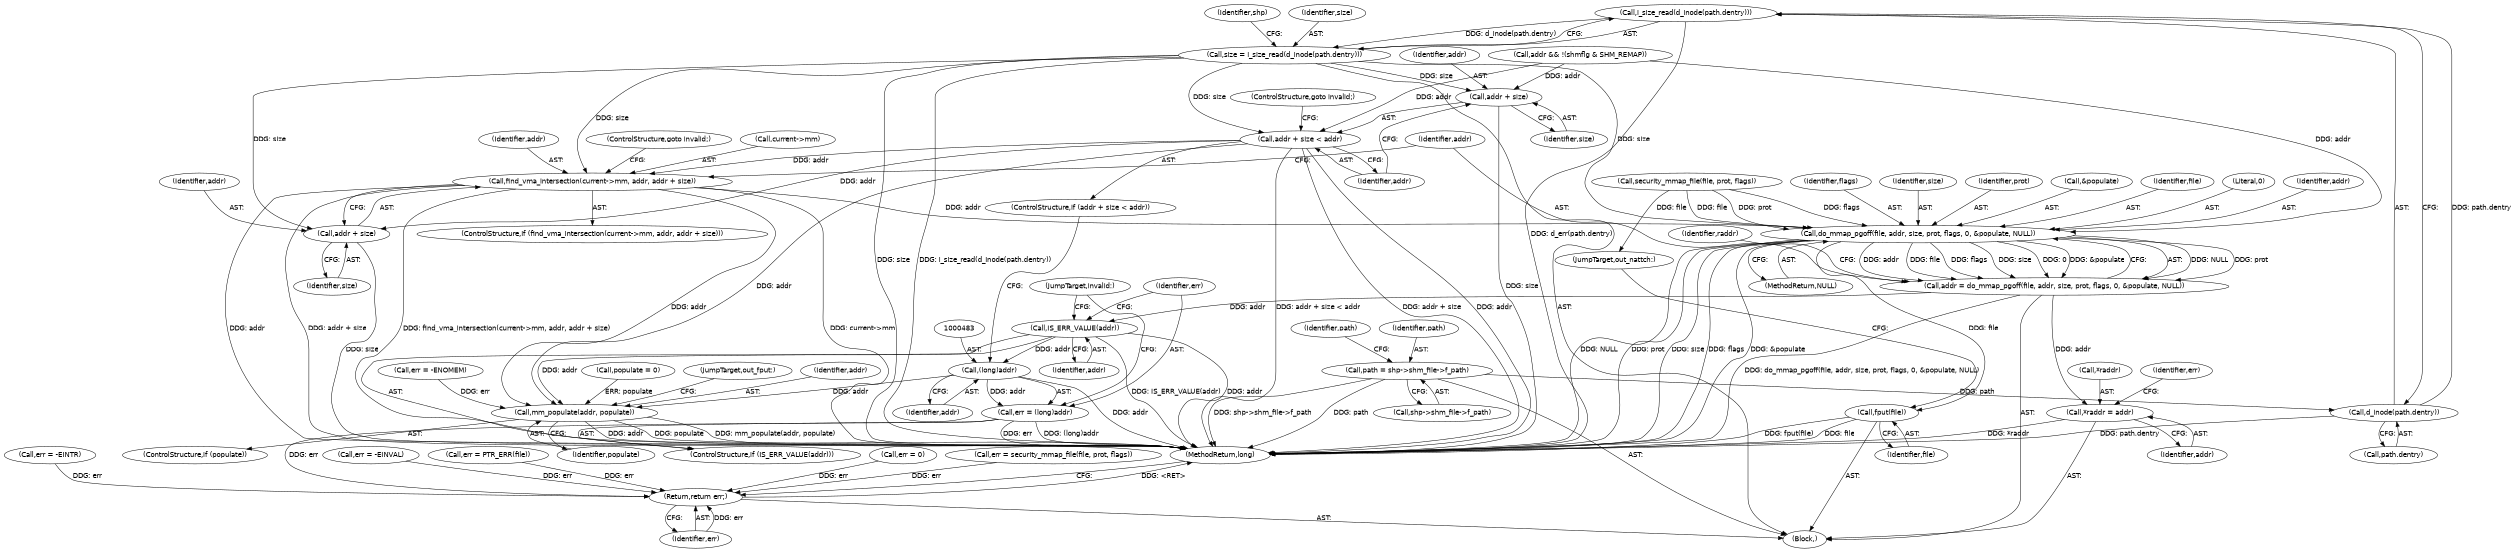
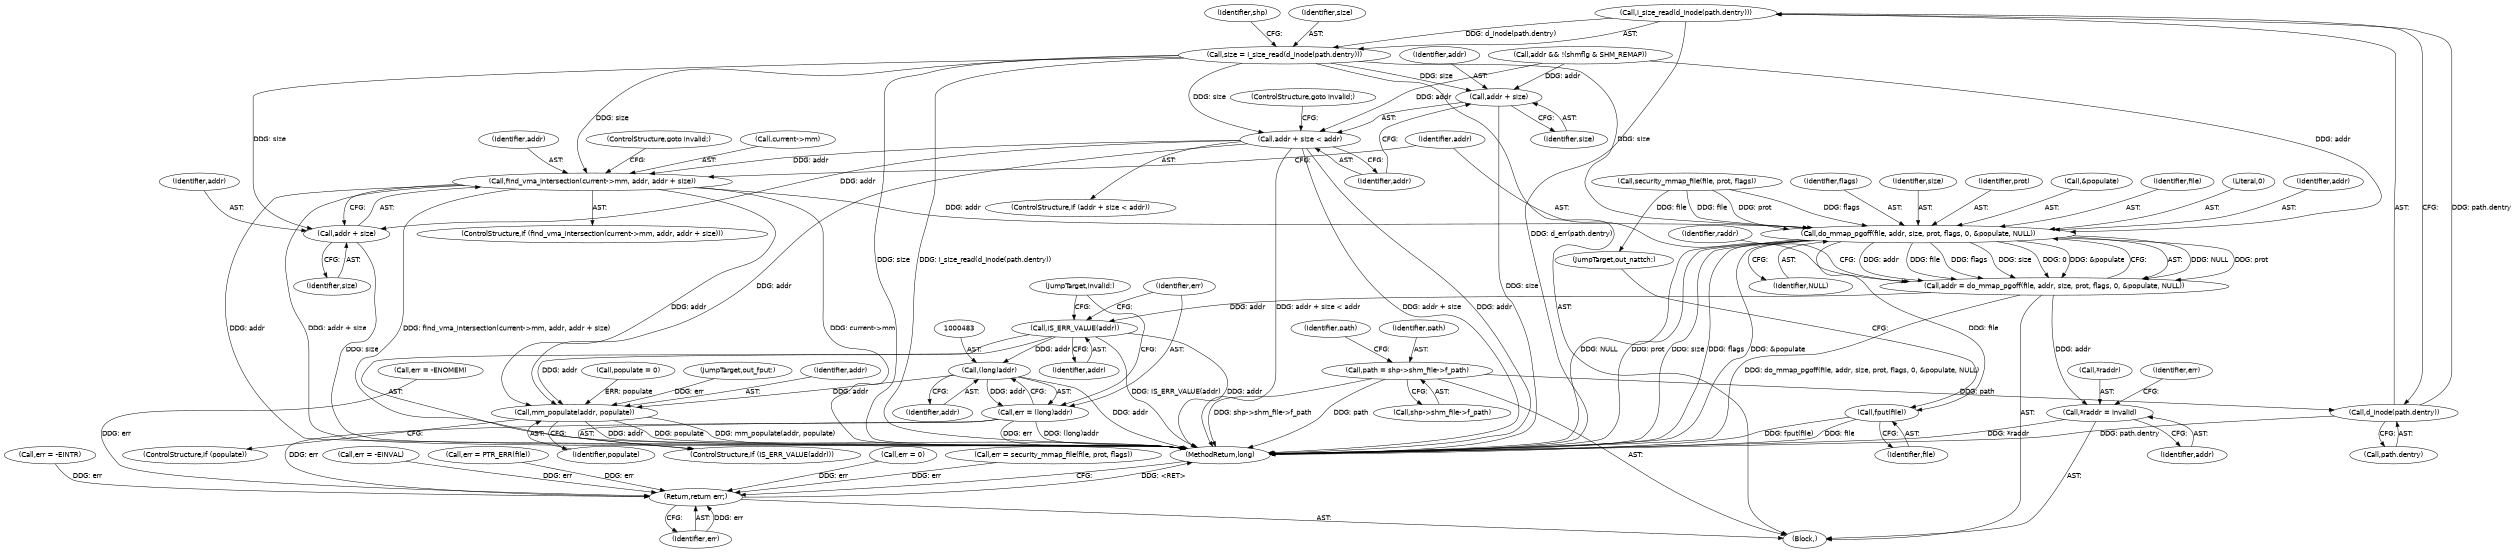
  digraph {
    fontname="DejaVu Sans"
    node [fontname="DejaVu Sans"]
    edge [fontname="DejaVu Sans"]
    n1 [label="(Call,i_size_read(d_inode(path.dentry)))"]
    n2 [label="(Call,d_inode(path.dentry))"]
    n3 [label="(Call,size = i_size_read(d_inode(path.dentry)))"]
    n4 [label="(MethodReturn,long)"]
    n5 [label="(Call,path.dentry)"]
    n6 [label="(Block,)"]
    n7 [label="(Call,addr + size < addr)"]
    n8 [label="(Call,find_vma_intersection(current->mm, addr, addr + size))"]
    n9 [label="(Call,do_mmap_pgoff(file, addr, size, prot, flags, 0, &populate, NULL))"]
    n10 [label="(Call,addr + size)"]
    n11 [label="(Call,addr + size)"]
    n12 [label="(Return,return err;)"]
    n13 [label="(Call,path = shp->shm_file->f_path)"]
    n14 [label="(Call,shp->shm_file->f_path)"]
    n15 [label="(Call,mm_populate(addr, populate))"]
    n16 [label="(ControlStructure,if (addr + size < addr))"]
    n17 [label="(Identifier,addr)"]
    n18 [label="(ControlStructure,if (find_vma_intersection(current->mm, addr, addr + size)))"]
    n19 [label="(Call,addr = do_mmap_pgoff(file, addr, size, prot, flags, 0, &populate, NULL))"]
    n20 [label="(Call,fput(file))"]
-   n21 [label="(MethodReturn,NULL)"]
+   n21 [label="(Identifier,NULL)"]
    n22 [label="(Identifier,size)"]
    n23 [label="(Identifier,size)"]
    n24 [label="(ControlStructure,if (populate))"]
    n25 [label="(Identifier,populate)"]
-   n26 [label="(Call,*raddr = addr)"]
+   n26 [label="(Call,*raddr = invalid)"]
    n27 [label="(Call,IS_ERR_VALUE(addr))"]
    n28 [label="(Identifier,file)"]
    n29 [label="(Identifier,addr)"]
    n30 [label="(Call,(long)addr)"]
    n31 [label="(ControlStructure,if (IS_ERR_VALUE(addr)))"]
    n32 [label="(Identifier,addr)"]
    n33 [label="(Call,err = (long)addr)"]
    n34 [label="(Identifier,addr)"]
    n35 [label="(Identifier,err)"]
    n36 [label="(Call,*raddr)"]
    n37 [label="(Call,security_mmap_file(file, prot, flags))"]
    n38 [label="(JumpTarget,out_nattch:)"]
    n39 [label="(Call,err = 0)"]
    n40 [label="(Identifier,addr)"]
    n41 [label="(Identifier,flags)"]
    n42 [label="(ControlStructure,goto invalid;)"]
    n43 [label="(Identifier,err)"]
    n44 [label="(Call,err = PTR_ERR(file))"]
    n45 [label="(JumpTarget,invalid:)"]
    n46 [label="(Call,current->mm)"]
    n47 [label="(Call,populate = 0)"]
    n48 [label="(Identifier,path)"]
    n49 [label="(Call,err = -EINTR)"]
    n50 [label="(Identifier,addr)"]
    n51 [label="(Identifier,shp)"]
    n52 [label="(Identifier,size)"]
    n53 [label="(Identifier,addr)"]
    n54 [label="(Identifier,err)"]
    n55 [label="(Identifier,size)"]
    n56 [label="(Identifier,prot)"]
    n57 [label="(Call,&populate)"]
    n58 [label="(JumpTarget,out_fput:)"]
    n59 [label="(Call,err = security_mmap_file(file, prot, flags))"]
    n60 [label="(ControlStructure,goto invalid;)"]
    n61 [label="(Identifier,addr)"]
    n62 [label="(Call,err = -EINVAL)"]
    n63 [label="(Identifier,file)"]
    n64 [label="(Identifier,addr)"]
    n65 [label="(Literal,0)"]
    n66 [label="(Identifier,raddr)"]
    n67 [label="(Call,addr && !(shmflg & SHM_REMAP))"]
    n68 [label="(Identifier,addr)"]
    n69 [label="(Call,err = -ENOMEM)"]
    n70 [label="(Identifier,path)"]
    1000483
    n1 -> n2 [label="CFG: "]
    n1 -> n3 [label="AST: "]
    n1 -> n3 [label="DDG: d_inode(path.dentry)"]
    n1 -> n4 [label="DDG: d_err(path.dentry)"]
    n2 -> n1 [label="AST: "]
    n2 -> n1 [label="DDG: path.dentry"]
    n2 -> n4 [label="DDG: path.dentry"]
    n2 -> n5 [label="CFG: "]
-   n3 -> n1 [label="CFG: "]
    n3 -> n4 [label="DDG: size"]
    n3 -> n4 [label="DDG: i_size_read(d_inode(path.dentry))"]
    n3 -> n6 [label="AST: "]
    n3 -> n7 [label="DDG: size"]
    n3 -> n8 [label="DDG: size"]
    n3 -> n9 [label="DDG: size"]
    n3 -> n10 [label="DDG: size"]
    n3 -> n11 [label="DDG: size"]
    n4 -> n12 [label="CFG: "]
    n5 -> n2 [label="AST: "]
    n7 -> n4 [label="DDG: addr + size < addr"]
    n7 -> n4 [label="DDG: addr + size"]
    n7 -> n4 [label="DDG: addr"]
    n7 -> n8 [label="DDG: addr"]
    n7 -> n10 [label="DDG: addr"]
    n7 -> n15 [label="DDG: addr"]
    n7 -> n16 [label="AST: "]
    n7 -> n17 [label="CFG: "]
    n8 -> n4 [label="DDG: current->mm"]
    n8 -> n4 [label="DDG: find_vma_intersection(current->mm, addr, addr + size)"]
    n8 -> n4 [label="DDG: addr"]
    n8 -> n4 [label="DDG: addr + size"]
    n8 -> n9 [label="DDG: addr"]
    n8 -> n10 [label="CFG: "]
    n8 -> n15 [label="DDG: addr"]
    n8 -> n18 [label="AST: "]
    n9 -> n4 [label="DDG: flags"]
    n9 -> n4 [label="DDG: size"]
    n9 -> n4 [label="DDG: &populate"]
    n9 -> n4 [label="DDG: NULL"]
    n9 -> n4 [label="DDG: prot"]
    n9 -> n19 [label="AST: "]
    n9 -> n19 [label="DDG: NULL"]
    n9 -> n19 [label="DDG: prot"]
    n9 -> n19 [label="DDG: addr"]
    n9 -> n19 [label="DDG: file"]
    n9 -> n19 [label="DDG: flags"]
    n9 -> n19 [label="DDG: size"]
    n9 -> n19 [label="DDG: 0"]
    n9 -> n19 [label="DDG: &populate"]
    n9 -> n20 [label="DDG: file"]
    n9 -> n21 [label="CFG: "]
    n10 -> n4 [label="DDG: size"]
    n10 -> n8 [label="AST: "]
    n10 -> n22 [label="CFG: "]
    n11 -> n4 [label="DDG: size"]
    n11 -> n7 [label="AST: "]
    n11 -> n23 [label="CFG: "]
    n12 -> n4 [label="DDG: <RET>"]
    n12 -> n6 [label="AST: "]
    n12 -> n35 [label="CFG: "]
    n13 -> n2 [label="DDG: path"]
    n13 -> n4 [label="DDG: path"]
    n13 -> n4 [label="DDG: shp->shm_file->f_path"]
    n13 -> n6 [label="AST: "]
    n13 -> n14 [label="CFG: "]
    n14 -> n13 [label="AST: "]
    n15 -> n4 [label="DDG: addr"]
    n15 -> n4 [label="DDG: populate"]
    n15 -> n4 [label="DDG: mm_populate(addr, populate)"]
-   n15 -> n24 [label="AST: "]
+   n15 -> n24 [label="CFG: "]
    n15 -> n25 [label="CFG: "]
    n17 -> n7 [label="AST: "]
    n17 -> n11 [label="CFG: "]
    n19 -> n4 [label="DDG: do_mmap_pgoff(file, addr, size, prot, flags, 0, &populate, NULL)"]
    n19 -> n6 [label="AST: "]
    n19 -> n9 [label="CFG: "]
    n19 -> n26 [label="DDG: addr"]
    n19 -> n27 [label="DDG: addr"]
    n20 -> n4 [label="DDG: fput(file)"]
    n20 -> n4 [label="DDG: file"]
-   n20 -> n6 [label="AST: "]
    n20 -> n28 [label="CFG: "]
    n21 -> n9 [label="AST: "]
    n22 -> n10 [label="AST: "]
    n23 -> n11 [label="AST: "]
    n25 -> n15 [label="AST: "]
    n26 -> n4 [label="DDG: *raddr"]
    n26 -> n6 [label="AST: "]
    n26 -> n29 [label="CFG: "]
    n27 -> n4 [label="DDG: addr"]
    n27 -> n4 [label="DDG: IS_ERR_VALUE(addr)"]
    n27 -> n15 [label="DDG: addr"]
    n27 -> n30 [label="DDG: addr"]
    n27 -> n31 [label="AST: "]
    n27 -> n32 [label="CFG: "]
    n28 -> n20 [label="AST: "]
    n29 -> n26 [label="AST: "]
    n30 -> n4 [label="DDG: addr"]
    n30 -> n15 [label="DDG: addr"]
    n30 -> n33 [label="AST: "]
    n30 -> n33 [label="DDG: addr"]
    n30 -> n34 [label="CFG: "]
    n32 -> n27 [label="AST: "]
    n33 -> n4 [label="DDG: err"]
    n33 -> n4 [label="DDG: (long)addr"]
    n33 -> n12 [label="DDG: err"]
-   n16 -> n30 [label="CFG: "]
+   n33 -> n30 [label="CFG: "]
    n33 -> n31 [label="AST: "]
    n34 -> n30 [label="AST: "]
    n35 -> n12 [label="AST: "]
    n35 -> n12 [label="DDG: err"]
    n36 -> n26 [label="AST: "]
    n37 -> n9 [label="DDG: file"]
    n37 -> n9 [label="DDG: prot"]
    n37 -> n9 [label="DDG: flags"]
    n37 -> n38 [label="DDG: file"]
    n38 -> n20 [label="CFG: "]
    n39 -> n12 [label="DDG: err"]
    n40 -> n15 [label="AST: "]
    n41 -> n9 [label="AST: "]
    n42 -> n8 [label="CFG: "]
    n43 -> n26 [label="CFG: "]
    n44 -> n12 [label="DDG: err"]
    n45 -> n27 [label="CFG: "]
    n45 -> n33 [label="CFG: "]
    n46 -> n8 [label="AST: "]
    n47 -> n15 [label="ERR: populate"]
    n48 -> n13 [label="AST: "]
    n49 -> n12 [label="DDG: err"]
    n50 -> n11 [label="AST: "]
    n51 -> n3 [label="CFG: "]
    n52 -> n9 [label="AST: "]
    n53 -> n8 [label="CFG: "]
    n53 -> n19 [label="AST: "]
    n54 -> n27 [label="CFG: "]
    n54 -> n33 [label="AST: "]
    n55 -> n3 [label="AST: "]
    n56 -> n9 [label="AST: "]
    n57 -> n9 [label="AST: "]
-   n58 -> n15 [label="CFG: "]
+   n58 -> n15 [label="DDG: err"]
    n59 -> n12 [label="DDG: err"]
    n60 -> n7 [label="CFG: "]
    n61 -> n10 [label="AST: "]
    n62 -> n12 [label="DDG: err"]
    n63 -> n9 [label="AST: "]
    n64 -> n8 [label="AST: "]
    n65 -> n9 [label="AST: "]
    n66 -> n19 [label="CFG: "]
    n67 -> n7 [label="DDG: addr"]
    n67 -> n9 [label="DDG: addr"]
    n67 -> n11 [label="DDG: addr"]
    n68 -> n9 [label="AST: "]
-   n69 -> n15 [label="DDG: err"]
+   n69 -> n12 [label="DDG: err"]
    n70 -> n13 [label="CFG: "]
    1000483 -> n30 [label="AST: "]
  }
